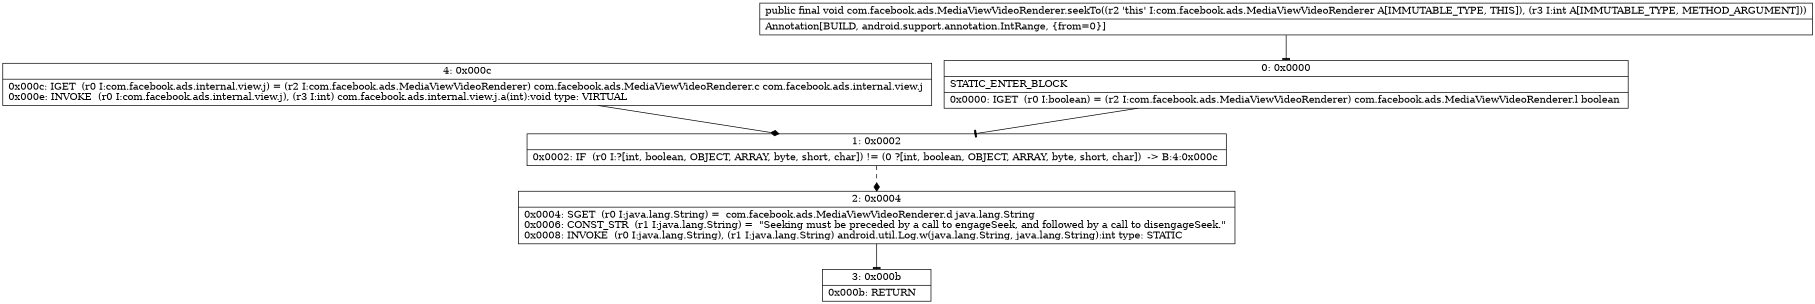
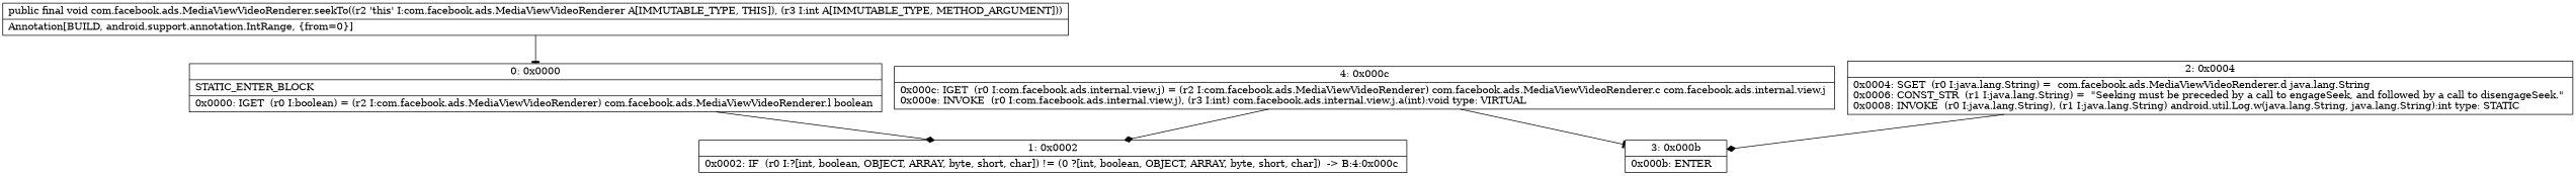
  digraph {
    node [shape=record]
    edge [arrowhead=tee]
    n1 [label="{0\:\ 0x0000|STATIC_ENTER_BLOCK\l|0x0000: IGET  (r0 I:boolean) = (r2 I:com.facebook.ads.MediaViewVideoRenderer) com.facebook.ads.MediaViewVideoRenderer.l boolean \l}"]
    n2 [label="{1\:\ 0x0002|0x0002: IF  (r0 I:?[int, boolean, OBJECT, ARRAY, byte, short, char]) != (0 ?[int, boolean, OBJECT, ARRAY, byte, short, char])  \-\> B:4:0x000c \l}"]
    n3 [label="{2\:\ 0x0004|0x0004: SGET  (r0 I:java.lang.String) =  com.facebook.ads.MediaViewVideoRenderer.d java.lang.String \l0x0006: CONST_STR  (r1 I:java.lang.String) =  \"Seeking must be preceded by a call to engageSeek, and followed by a call to disengageSeek.\" \l0x0008: INVOKE  (r0 I:java.lang.String), (r1 I:java.lang.String) android.util.Log.w(java.lang.String, java.lang.String):int type: STATIC \l}"]
-   n4 [label="{3\:\ 0x000b|0x000b: RETURN   \l}"]
+   n4 [label="{3\:\ 0x000b|0x000b: ENTER   \l}"]
    n5 [label="{4\:\ 0x000c|0x000c: IGET  (r0 I:com.facebook.ads.internal.view.j) = (r2 I:com.facebook.ads.MediaViewVideoRenderer) com.facebook.ads.MediaViewVideoRenderer.c com.facebook.ads.internal.view.j \l0x000e: INVOKE  (r0 I:com.facebook.ads.internal.view.j), (r3 I:int) com.facebook.ads.internal.view.j.a(int):void type: VIRTUAL \l}"]
    n6 [label="{public final void com.facebook.ads.MediaViewVideoRenderer.seekTo((r2 'this' I:com.facebook.ads.MediaViewVideoRenderer A[IMMUTABLE_TYPE, THIS]), (r3 I:int A[IMMUTABLE_TYPE, METHOD_ARGUMENT]))  | Annotation[BUILD, android.support.annotation.IntRange, \{from=0\}]\l}"]
-   n1 -> n2
-   n2 -> n3 [arrowhead=diamond style=dashed]
-   n3 -> n4
+   n1 -> n2 [arrowhead=diamond]
+   n3 -> n4 [arrowhead=diamond]
    n5 -> n2 [arrowhead=diamond]
+   n5 -> n4
    n6 -> n1
  }
